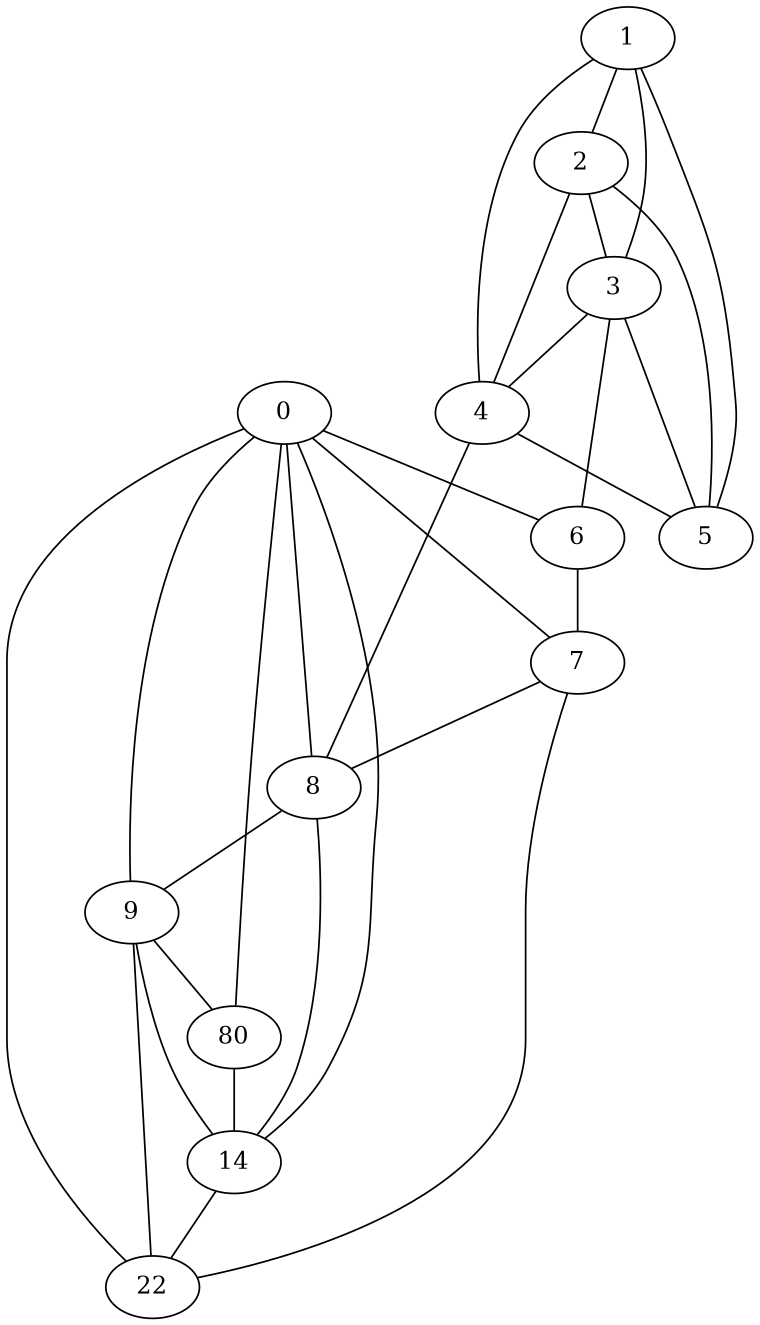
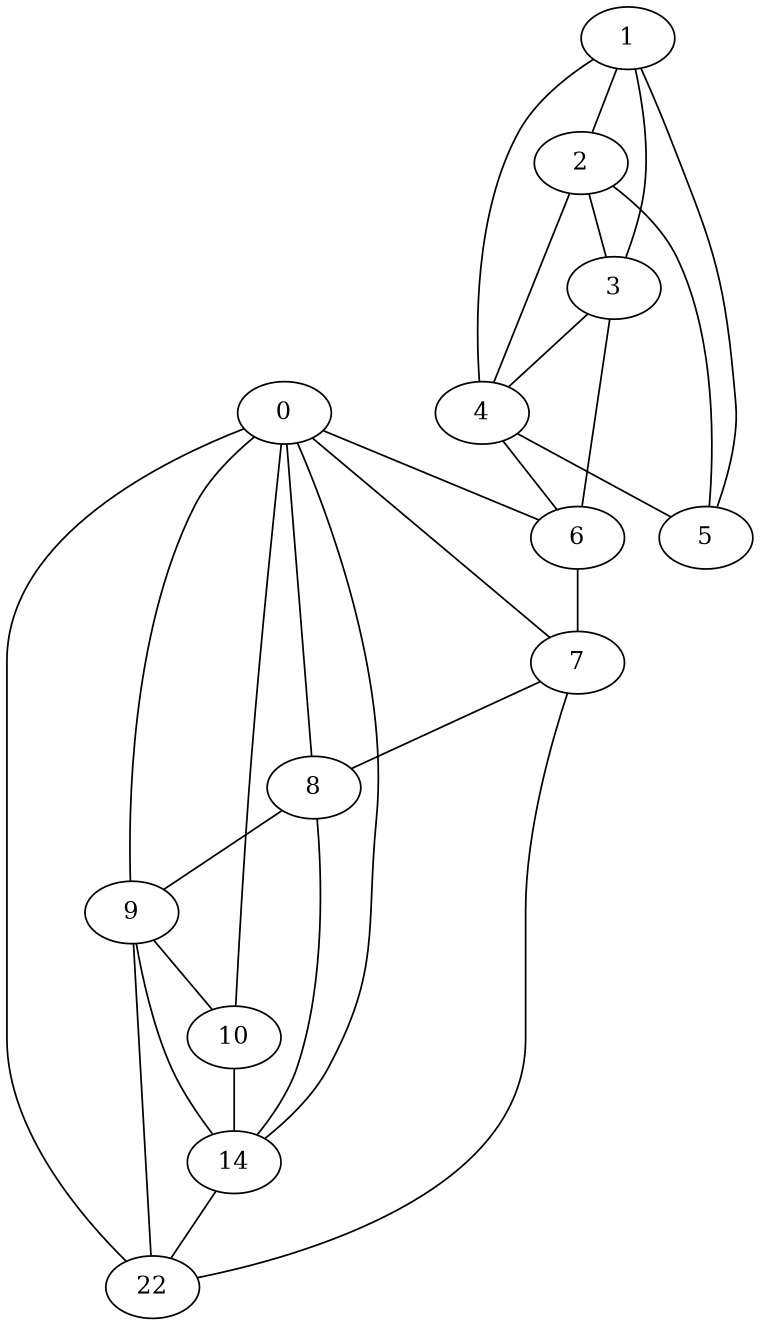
  graph {
    fontname="DejaVu Serif"
    node [fontname="DejaVu Serif"]
    edge [fontname="DejaVu Serif"]
    0
    6
    7
    8
    9
    n6 [label=14]
    n7 [label=22]
-   10 [label=80]
+   10
    1
    2
    3
    4
    5
    0 -- 6
    0 -- 7
    0 -- 8
    0 -- 9
    0 -- n6
    0 -- n7
    0 -- 10
    6 -- 7
    7 -- 8
    7 -- n7
    8 -- 9
    8 -- n6
    9 -- n6
    9 -- n7
    9 -- 10
    n6 -- n7
    10 -- n6
    1 -- 2
    1 -- 3
    1 -- 4
    1 -- 5
    2 -- 3
    2 -- 4
    2 -- 5
    3 -- 6
    3 -- 4
-   3 -- 5
-   4 -- 8
+   4 -- 6
    4 -- 5
  }
